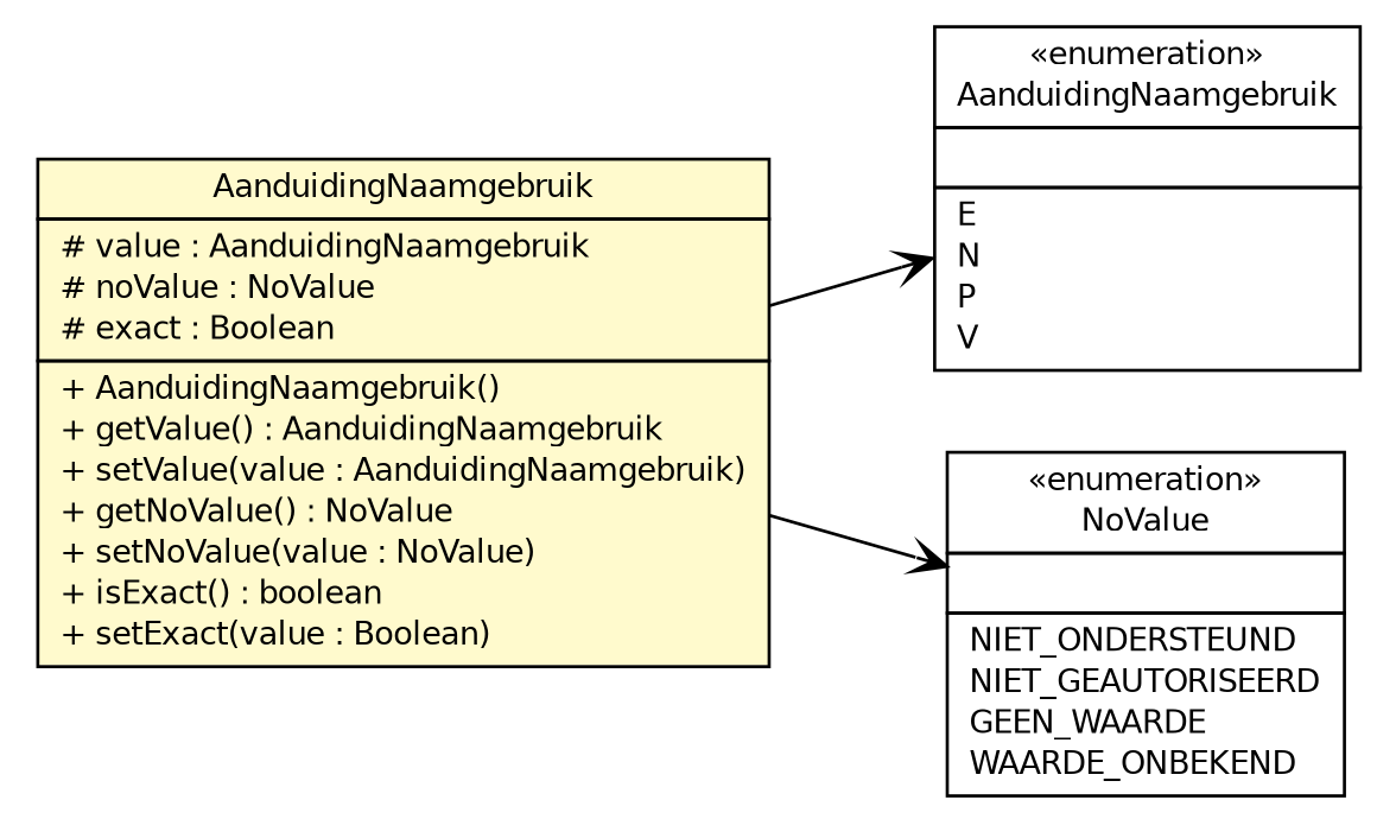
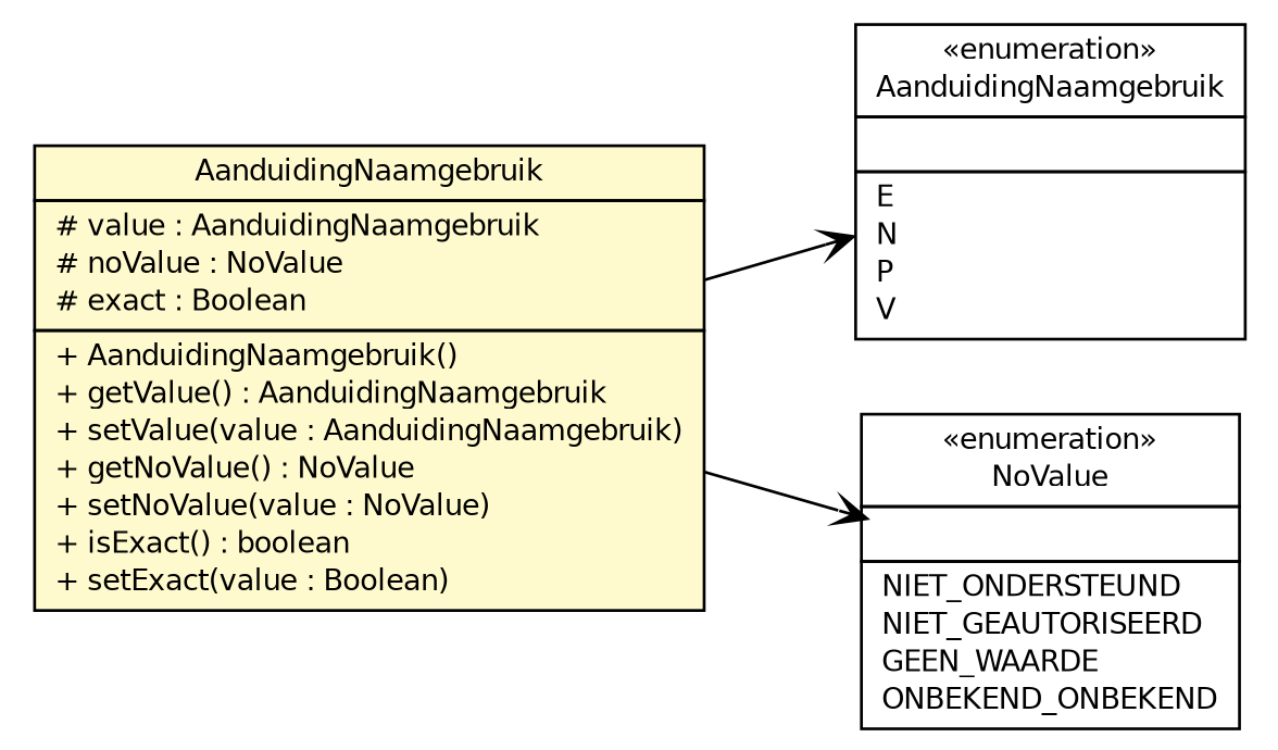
  digraph {
    nodesep=0.25
    ranksep=0.5
    rankdir=LR
    node [fontcolor=black fontname=Helvetica fontsize=10.0 shape=plaintext]
    edge [arrowhead=open color=black fontcolor=black fontname=Helvetica fontsize=10.0 headport=p labelfontname=Helvetica labelfontsize=10 tailport=p]
    n1 [label=<<table title="nl.egem.stuf.sector.bg._0204.PRSFund.AanduidingNaamgebruik" border="0" cellborder="1" cellspacing="0" cellpadding="2" port="p" bgcolor="lemonChiffon" href="./PRSFund.AanduidingNaamgebruik.html"> 		<tr><td><table border="0" cellspacing="0" cellpadding="1"> <tr><td align="center" balign="center"> AanduidingNaamgebruik </td></tr> 		</table></td></tr> 		<tr><td><table border="0" cellspacing="0" cellpadding="1"> <tr><td align="left" balign="left"> # value : AanduidingNaamgebruik </td></tr> <tr><td align="left" balign="left"> # noValue : NoValue </td></tr> <tr><td align="left" balign="left"> # exact : Boolean </td></tr> 		</table></td></tr> 		<tr><td><table border="0" cellspacing="0" cellpadding="1"> <tr><td align="left" balign="left"> + AanduidingNaamgebruik() </td></tr> <tr><td align="left" balign="left"> + getValue() : AanduidingNaamgebruik </td></tr> <tr><td align="left" balign="left"> + setValue(value : AanduidingNaamgebruik) </td></tr> <tr><td align="left" balign="left"> + getNoValue() : NoValue </td></tr> <tr><td align="left" balign="left"> + setNoValue(value : NoValue) </td></tr> <tr><td align="left" balign="left"> + isExact() : boolean </td></tr> <tr><td align="left" balign="left"> + setExact(value : Boolean) </td></tr> 		</table></td></tr> 		</table>>]
    n2 [label=<<table title="nl.egem.stuf.sector.bg._0204.AanduidingNaamgebruik" border="0" cellborder="1" cellspacing="0" cellpadding="2" port="p" href="./AanduidingNaamgebruik.html"> 		<tr><td><table border="0" cellspacing="0" cellpadding="1"> <tr><td align="center" balign="center"> &#171;enumeration&#187; </td></tr> <tr><td align="center" balign="center"> AanduidingNaamgebruik </td></tr> 		</table></td></tr> 		<tr><td><table border="0" cellspacing="0" cellpadding="1"> <tr><td align="left" balign="left">  </td></tr> 		</table></td></tr> 		<tr><td><table border="0" cellspacing="0" cellpadding="1"> <tr><td align="left" balign="left"> E </td></tr> <tr><td align="left" balign="left"> N </td></tr> <tr><td align="left" balign="left"> P </td></tr> <tr><td align="left" balign="left"> V </td></tr> 		</table></td></tr> 		</table>>]
-   n3 [label=<<table title="nl.egem.stuf.stuf0204.NoValue" border="0" cellborder="1" cellspacing="0" cellpadding="2" port="p" href="../../../stuf0204/NoValue.html"> 		<tr><td><table border="0" cellspacing="0" cellpadding="1"> <tr><td align="center" balign="center"> &#171;enumeration&#187; </td></tr> <tr><td align="center" balign="center"> NoValue </td></tr> 		</table></td></tr> 		<tr><td><table border="0" cellspacing="0" cellpadding="1"> <tr><td align="left" balign="left">  </td></tr> 		</table></td></tr> 		<tr><td><table border="0" cellspacing="0" cellpadding="1"> <tr><td align="left" balign="left"> NIET_ONDERSTEUND </td></tr> <tr><td align="left" balign="left"> NIET_GEAUTORISEERD </td></tr> <tr><td align="left" balign="left"> GEEN_WAARDE </td></tr> <tr><td align="left" balign="left"> WAARDE_ONBEKEND </td></tr> 		</table></td></tr> 		</table>>]
+   n3 [label=<<table title="nl.egem.stuf.stuf0204.NoValue" border="0" cellborder="1" cellspacing="0" cellpadding="2" port="p" href="../../../stuf0204/NoValue.html"> 		<tr><td><table border="0" cellspacing="0" cellpadding="1"> <tr><td align="center" balign="center"> &#171;enumeration&#187; </td></tr> <tr><td align="center" balign="center"> NoValue </td></tr> 		</table></td></tr> 		<tr><td><table border="0" cellspacing="0" cellpadding="1"> <tr><td align="left" balign="left">  </td></tr> 		</table></td></tr> 		<tr><td><table border="0" cellspacing="0" cellpadding="1"> <tr><td align="left" balign="left"> NIET_ONDERSTEUND </td></tr> <tr><td align="left" balign="left"> NIET_GEAUTORISEERD </td></tr> <tr><td align="left" balign="left"> GEEN_WAARDE </td></tr> <tr><td align="left" balign="left"> ONBEKEND_ONBEKEND </td></tr> 		</table></td></tr> 		</table>>]
    n1 -> n2
    n1 -> n3
  }
